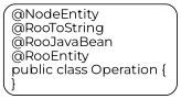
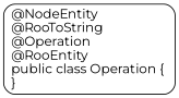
  digraph {
    fontname=Montserrat
-   n1 [fontname=Montserrat label="{@NodeEntity    \l@RooToString    \l@RooJavaBean    \l@RooEntity    \lpublic class Operation \{    \l\}    \l}" shape=Mrecord]
+   n1 [fontname=Montserrat label="{@NodeEntity    \l@RooToString    \l@Operation    \l@RooEntity    \lpublic class Operation \{    \l\}    \l}" shape=Mrecord]
  }
